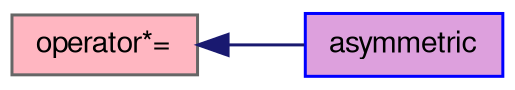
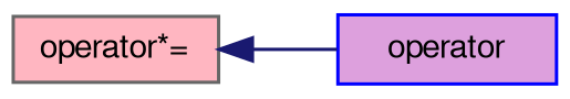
  digraph {
    rankdir=LR
    node [fontname=FreeSans fontsize=10 shape=record style=filled]
    n1 [color=gray40 fillcolor=lightpink fontcolor=black height=0.2 label="operator*=" width=0.4]
-   n2 [color=blue height=0.2 label=asymmetric width=0.4 fillcolor=plum]
+   n2 [color=blue height=0.2 label=operator width=0.4 fillcolor=plum]
    n1 -> n2 [color=midnightblue dir=back fontname=FreeSans fontsize=10 labelfontname=FreeSans labelfontsize=10 style=solid]
  }
